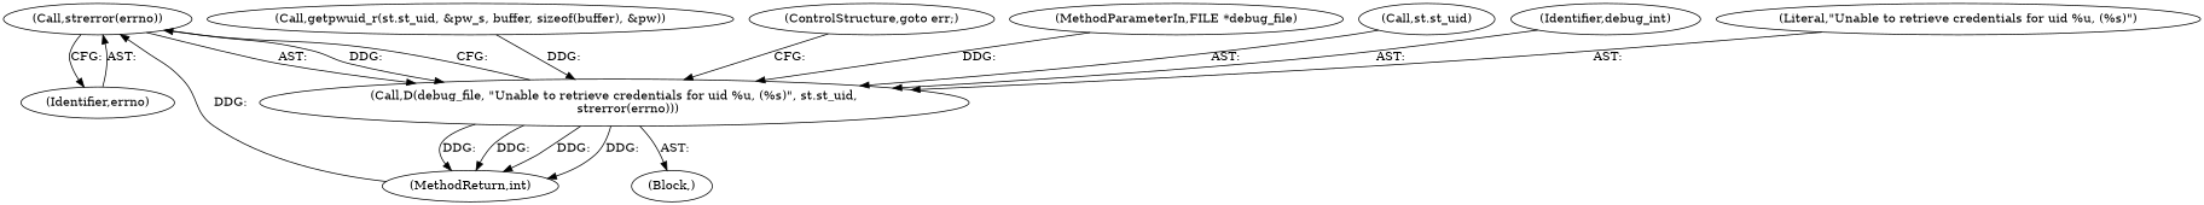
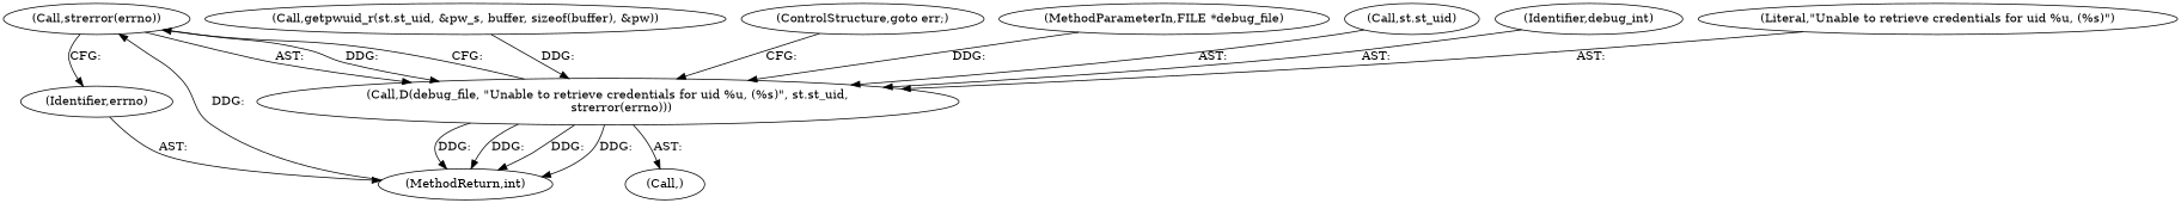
  digraph {
    n1 [label="(Call,strerror(errno))"]
    n2 [label="(Call,D(debug_file, \"Unable to retrieve credentials for uid %u, (%s)\", st.st_uid,\n       strerror(errno)))"]
    n3 [label="(Identifier,errno)"]
    n4 [label="(MethodReturn,int)"]
-   n5 [label="(Block,)"]
+   n5 [label="(Call,)"]
    n6 [label="(Call,getpwuid_r(st.st_uid, &pw_s, buffer, sizeof(buffer), &pw))"]
    n7 [label="(ControlStructure,goto err;)"]
    n8 [label="(MethodParameterIn,FILE *debug_file)"]
    n9 [label="(Call,st.st_uid)"]
    n10 [label="(Identifier,debug_int)"]
    n11 [label="(Literal,\"Unable to retrieve credentials for uid %u, (%s)\")"]
    n1 -> n2 [label="AST: "]
    n1 -> n2 [label="DDG: "]
    n1 -> n3 [label="CFG: "]
    n2 -> n1 [label="CFG: "]
    n2 -> n4 [label="DDG: "]
    n2 -> n4 [label="DDG: "]
    n2 -> n4 [label="DDG: "]
    n2 -> n4 [label="DDG: "]
    n2 -> n5 [label="AST: "]
-   n3 -> n1 [label="AST: "]
+   n3 -> n4 [label="AST: "]
    n4 -> n1 [label="DDG: "]
    n6 -> n2 [label="DDG: "]
    n7 -> n2 [label="CFG: "]
    n8 -> n2 [label="DDG: "]
    n9 -> n2 [label="AST: "]
    n10 -> n2 [label="AST: "]
    n11 -> n2 [label="AST: "]
  }
